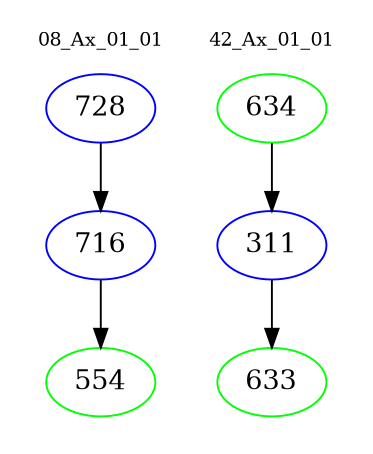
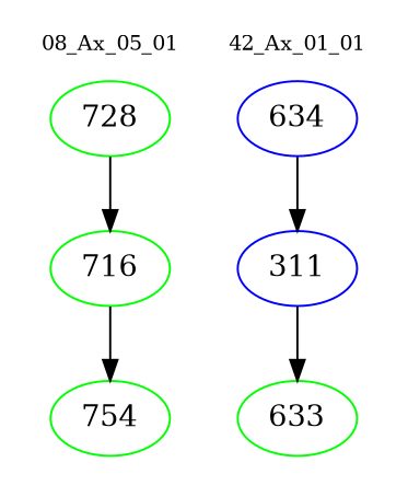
  digraph {
    node [color=green]
    edge [color=black]
-   n1 [color=blue label=728]
-   n2 [color=blue label=716]
-   n3 [label=554]
-   n4 [label=634]
+   n1 [label=728]
+   n2 [label=716]
+   n3 [label=754]
+   n4 [color=blue label=634]
    n5 [color=blue label=311]
    n6 [label=633]
    subgraph cluster_1 {
      color=white
      fontsize=10
-     label="08_Ax_01_01"
+     label="08_Ax_05_01"
      n1
      n2
      n3
    }
    subgraph cluster_2 {
      color=white
      fontsize=10
      label="42_Ax_01_01"
      n4
      n5
      n6
    }
    n1 -> n2
    n2 -> n3
    n4 -> n5
    n5 -> n6
  }
